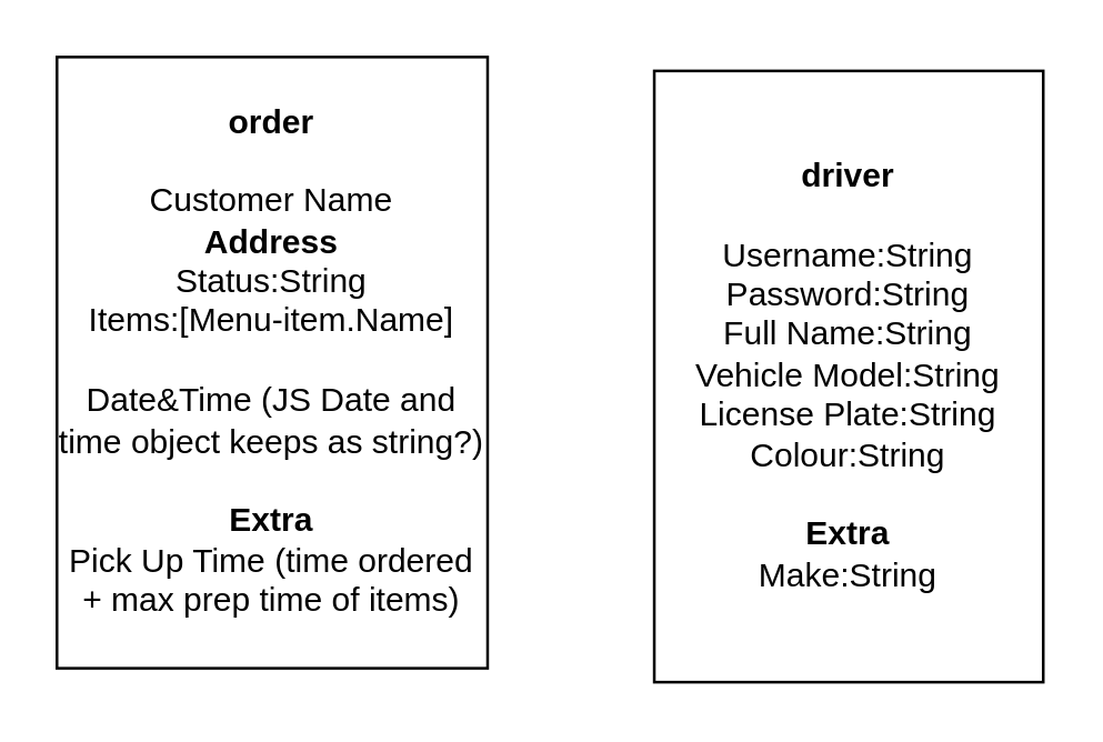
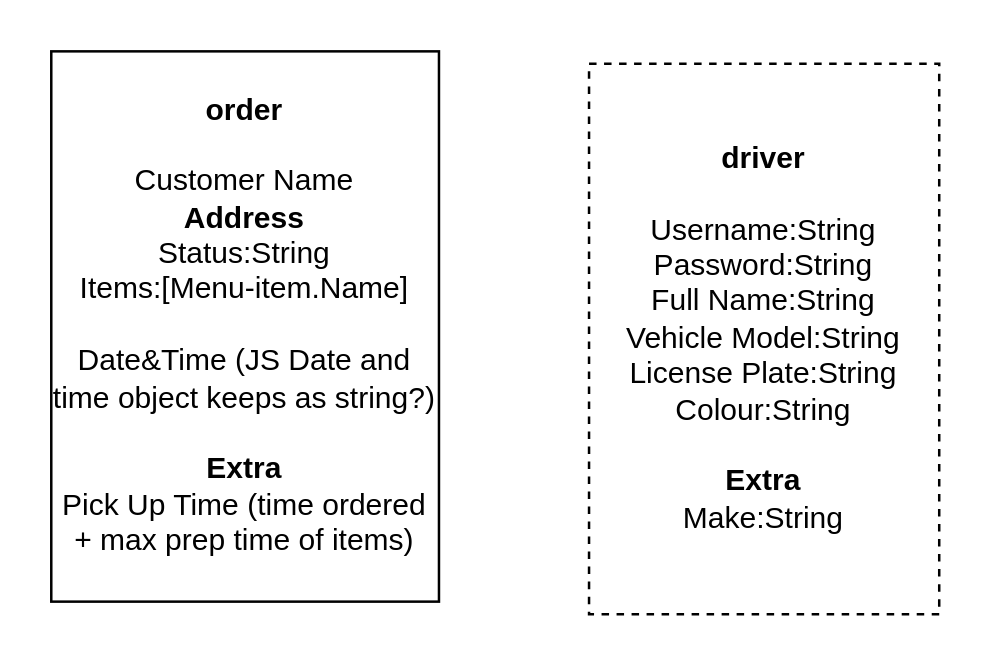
  <mxCell id="0" />
  <mxCell id="1" parent="0" />
  <mxCell id="2" value="&lt;b&gt;order&lt;/b&gt;&lt;div&gt;&lt;b&gt;&lt;br&gt;&lt;/b&gt;&lt;/div&gt;&lt;div&gt;Customer Name&lt;b&gt;&lt;br&gt;&lt;/b&gt;&lt;/div&gt;&lt;div&gt;&lt;b&gt;Address&lt;br&gt;&lt;/b&gt;&lt;/div&gt;&lt;div&gt;Status:String&lt;br&gt;&lt;/div&gt;&lt;div&gt;Items:[Menu-item.Name]&lt;/div&gt;&lt;div&gt;&lt;br&gt;&lt;/div&gt;&lt;div&gt;&lt;span style=&quot;color:black&quot; class=&quot;jscolor&quot;&gt;&lt;/span&gt;&lt;span style=&quot;color:black&quot; class=&quot;jscolor&quot;&gt;&lt;/span&gt;&lt;span style=&quot;color:black&quot; class=&quot;jscolor&quot;&gt;&lt;/span&gt;&lt;span style=&quot;color:black&quot; class=&quot;jscolor&quot;&gt;&lt;/span&gt;&lt;span style=&quot;color:black&quot; class=&quot;jscolor&quot;&gt;&lt;/span&gt;&lt;span style=&quot;color:black&quot; class=&quot;jscolor&quot;&gt;&lt;/span&gt;&lt;span style=&quot;color:black&quot; class=&quot;jscolor&quot;&gt;&lt;/span&gt;Date&amp;amp;Time &lt;span style=&quot;color:black&quot; class=&quot;jscolor&quot;&gt;&lt;/span&gt;(JS Date and time object keeps as string?)&lt;/div&gt;&lt;div&gt;&lt;br&gt;&lt;/div&gt;&lt;div&gt;&lt;b&gt;Extra&lt;/b&gt;&lt;/div&gt;&lt;div&gt;Pick Up Time (time ordered + max prep time of items)&lt;br&gt;&lt;/div&gt;&lt;div&gt;&lt;br&gt;&lt;/div&gt;" style="rounded=0;whiteSpace=wrap;html=1;verticalAlign=bottom;" vertex="1" parent="1"><mxGeometry x="20" y="20" width="155" height="220" as="geometry" /></mxCell>
- <mxCell id="3" value="&lt;div&gt;&lt;b&gt;driver&lt;/b&gt;&lt;/div&gt;&lt;div&gt;&lt;br&gt;&lt;/div&gt;&lt;div&gt;Username:String&lt;/div&gt;&lt;div&gt;Password:String&lt;/div&gt;&lt;div&gt;Full Name:String&lt;/div&gt;&lt;div&gt;Vehicle Model:String&lt;/div&gt;&lt;div&gt;License Plate:String&lt;/div&gt;&lt;div&gt;Colour:String&lt;/div&gt;&lt;div&gt;&lt;br&gt;&lt;/div&gt;&lt;div&gt;&lt;b&gt;Extra&lt;/b&gt;&lt;/div&gt;&lt;div&gt;Make:String&lt;br&gt; &lt;/div&gt;&lt;div&gt;&lt;br&gt;&lt;/div&gt;&lt;div&gt;&lt;br&gt;&lt;/div&gt;" style="whiteSpace=wrap;html=1;verticalAlign=bottom;" vertex="1" parent="1"><mxGeometry x="235" y="25" width="140" height="220" as="geometry" /></mxCell>
+ <mxCell id="3" value="&lt;div&gt;&lt;b&gt;driver&lt;/b&gt;&lt;/div&gt;&lt;div&gt;&lt;br&gt;&lt;/div&gt;&lt;div&gt;Username:String&lt;/div&gt;&lt;div&gt;Password:String&lt;/div&gt;&lt;div&gt;Full Name:String&lt;/div&gt;&lt;div&gt;Vehicle Model:String&lt;/div&gt;&lt;div&gt;License Plate:String&lt;/div&gt;&lt;div&gt;Colour:String&lt;/div&gt;&lt;div&gt;&lt;br&gt;&lt;/div&gt;&lt;div&gt;&lt;b&gt;Extra&lt;/b&gt;&lt;/div&gt;&lt;div&gt;Make:String&lt;br&gt; &lt;/div&gt;&lt;div&gt;&lt;br&gt;&lt;/div&gt;&lt;div&gt;&lt;br&gt;&lt;/div&gt;" style="whiteSpace=wrap;html=1;verticalAlign=bottom;dashed=1;" vertex="1" parent="1"><mxGeometry x="235" y="25" width="140" height="220" as="geometry" /></mxCell>
